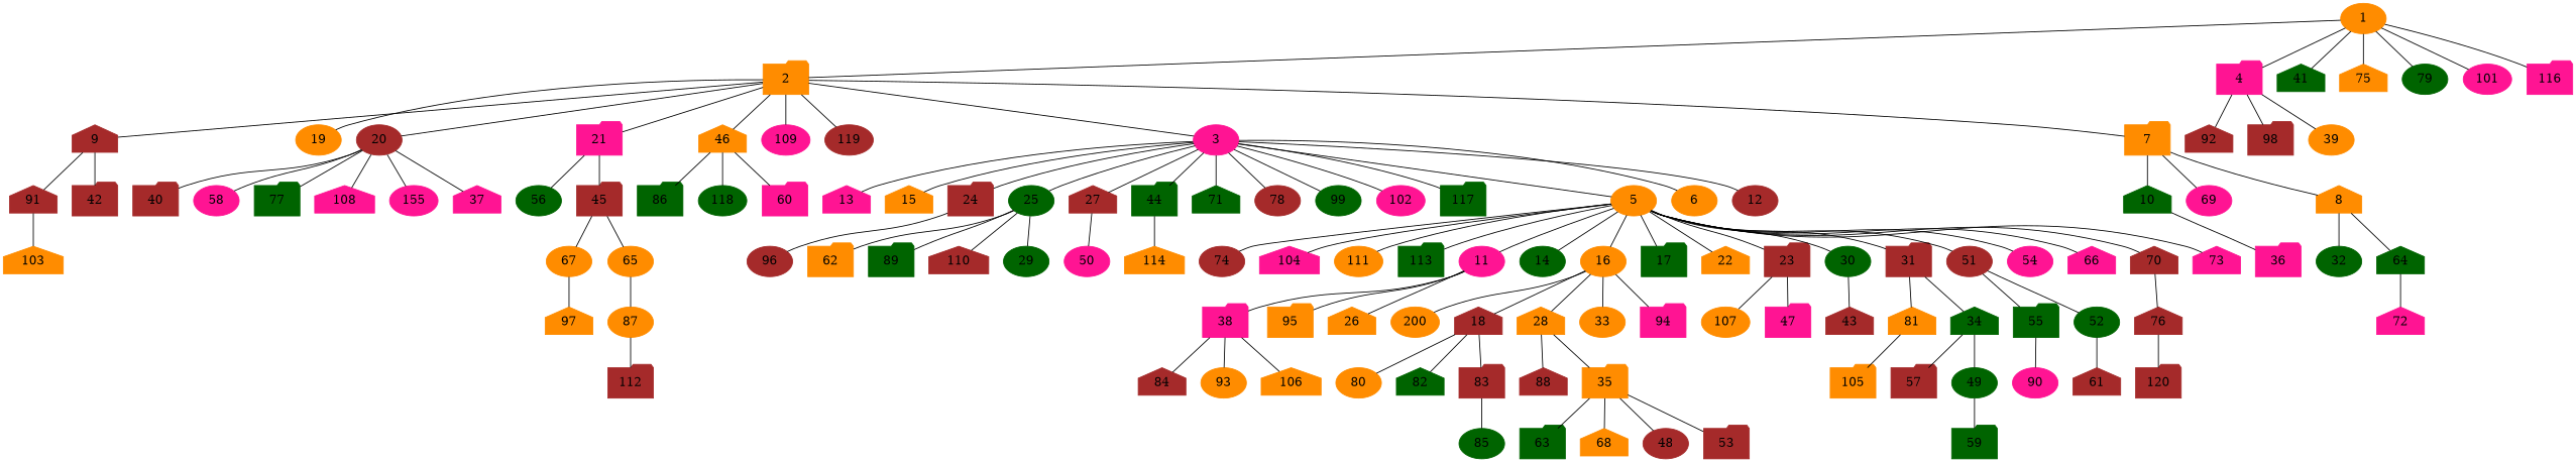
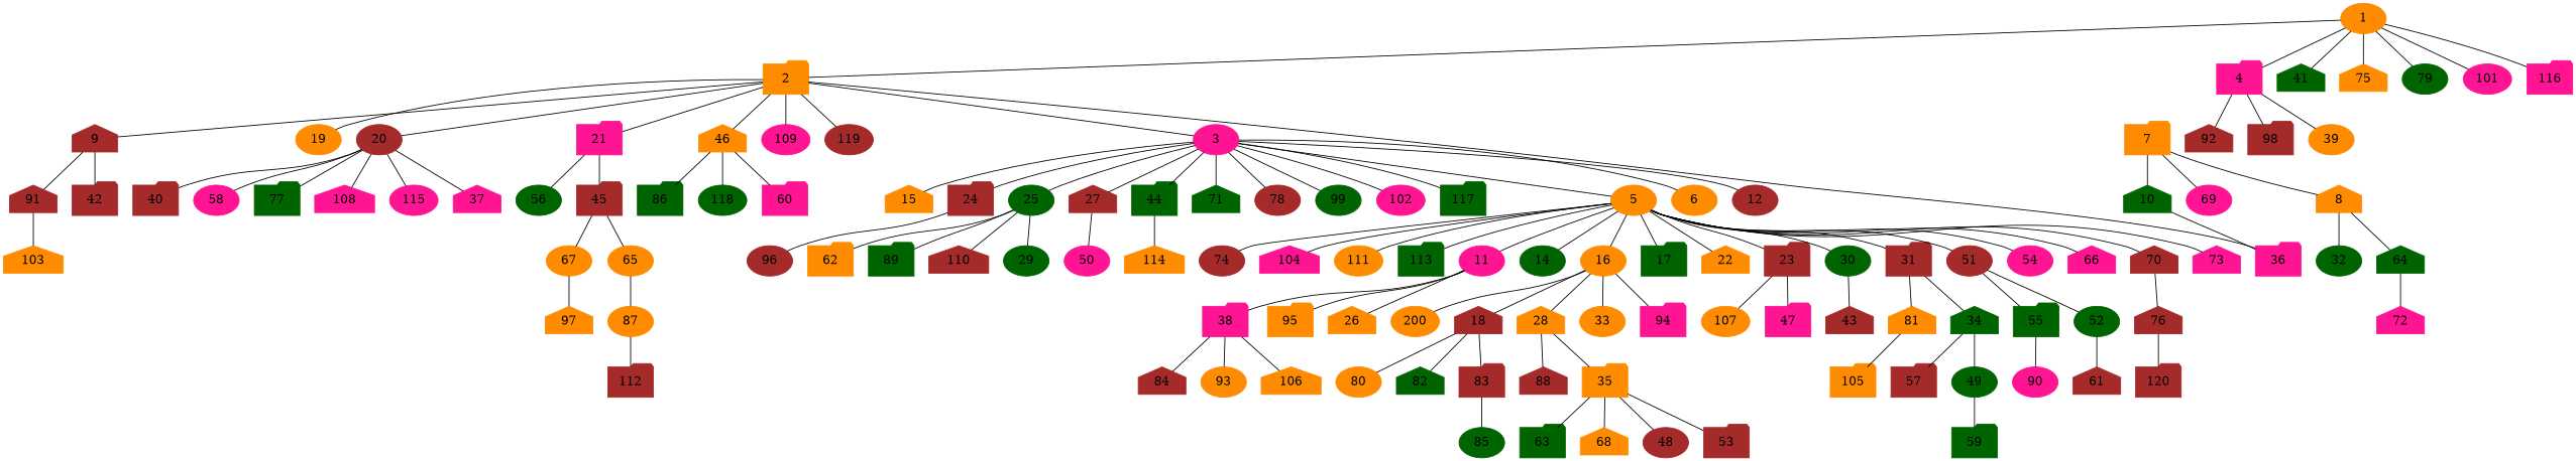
  graph {
    node [color=darkorange shape=ellipse style=filled]
    2 [shape=folder]
    1
    4 [color=deeppink shape=folder]
    41 [color=darkgreen shape=house]
    75 [shape=house]
    79 [color=darkgreen]
    101 [color=deeppink]
    116 [color=deeppink shape=folder]
    3 [color=deeppink]
    7 [shape=folder]
    9 [color=brown shape=house]
    19
    20 [color=brown]
    21 [color=deeppink shape=folder]
    46 [shape=house]
    109 [color=deeppink]
    119 [color=brown]
    39
    92 [color=brown shape=house]
    98 [color=brown shape=folder]
    5
    6
    12 [color=brown]
-   13 [color=deeppink shape=house]
    15 [shape=house]
    24 [color=brown shape=folder]
    25 [color=darkgreen]
    27 [color=brown shape=house]
    44 [color=darkgreen shape=folder]
    71 [color=darkgreen shape=house]
    78 [color=brown]
    99 [color=darkgreen]
    102 [color=deeppink]
    117 [color=darkgreen shape=folder]
    8 [shape=house]
    10 [color=darkgreen shape=house]
    69 [color=deeppink]
    42 [color=brown shape=folder]
    91 [color=brown shape=house]
    37 [color=deeppink shape=house]
    40 [color=brown shape=folder]
    58 [color=deeppink]
    77 [color=darkgreen shape=folder]
    108 [color=deeppink shape=house]
-   115 [color=deeppink label=155]
+   115 [color=deeppink]
    45 [color=brown shape=folder]
    56 [color=darkgreen]
    60 [color=deeppink shape=folder]
    86 [color=darkgreen shape=folder]
    118 [color=darkgreen]
    11 [color=deeppink]
    14 [color=darkgreen]
    16
    17 [color=darkgreen shape=folder]
    22 [shape=house]
    23 [color=brown shape=folder]
    30 [color=darkgreen]
    31 [color=brown shape=folder]
    51 [color=brown]
    54 [color=deeppink]
    66 [color=deeppink shape=house]
    70 [color=brown shape=house]
    73 [color=deeppink shape=house]
    74 [color=brown]
    104 [color=deeppink shape=house]
    111
    113 [color=darkgreen shape=folder]
    96 [color=brown]
    29 [color=darkgreen]
    62 [shape=folder]
    89 [color=darkgreen shape=folder]
    110 [color=brown shape=house]
    50 [color=deeppink]
    114 [shape=house]
    26 [shape=house]
    38 [color=deeppink shape=folder]
    95 [shape=folder]
    18 [color=brown shape=house]
    28 [shape=house]
    33
    94 [color=deeppink shape=folder]
    n82 [label=200]
    47 [color=deeppink shape=folder]
    107
    43 [color=brown shape=house]
    34 [color=darkgreen shape=house]
    81 [shape=house]
    52 [color=darkgreen]
    55 [color=darkgreen shape=folder]
    76 [color=brown shape=house]
    32 [color=darkgreen]
    64 [color=darkgreen shape=house]
    36 [color=deeppink shape=folder]
    72 [color=deeppink shape=house]
    103 [shape=house]
    84 [color=brown shape=house]
    93
    106 [shape=house]
    80
    82 [color=darkgreen shape=house]
    83 [color=brown shape=folder]
    35 [shape=folder]
    88 [color=brown shape=house]
    85 [color=darkgreen]
    65
    67
    48 [color=brown]
    53 [color=brown shape=folder]
    63 [color=darkgreen shape=folder]
    68 [shape=house]
    49 [color=darkgreen]
    57 [color=brown shape=folder]
    105 [shape=folder]
    59 [color=darkgreen shape=folder]
    87
    97 [shape=house]
    61 [color=brown shape=house]
    90 [color=deeppink]
    112 [color=brown shape=folder]
    120 [color=brown shape=folder]
    2 -- 3
-   2 -- 7
+   2 -- 36
    2 -- 9
    2 -- 19
    2 -- 20
    2 -- 21
    2 -- 46
    2 -- 109
    2 -- 119
    1 -- 2
    1 -- 4
    1 -- 41
    1 -- 75
    1 -- 79
    1 -- 101
    1 -- 116
    4 -- 39
    4 -- 92
    4 -- 98
    3 -- 5
    3 -- 6
    3 -- 12
-   3 -- 13
    3 -- 15
    3 -- 24
    3 -- 25
    3 -- 27
    3 -- 44
    3 -- 71
    3 -- 78
    3 -- 99
    3 -- 102
    3 -- 117
    7 -- 8
    7 -- 10
    7 -- 69
    9 -- 42
    9 -- 91
    20 -- 37
    20 -- 40
    20 -- 58
    20 -- 77
    20 -- 108
    20 -- 115
    21 -- 45
    21 -- 56
    46 -- 60
    46 -- 86
    46 -- 118
    5 -- 11
    5 -- 14
    5 -- 16
    5 -- 17
    5 -- 22
    5 -- 23
    5 -- 30
    5 -- 31
    5 -- 51
    5 -- 54
    5 -- 66
    5 -- 70
    5 -- 73
    5 -- 74
    5 -- 104
    5 -- 111
    5 -- 113
    24 -- 96
    25 -- 29
    25 -- 62
    25 -- 89
    25 -- 110
    27 -- 50
    44 -- 114
    8 -- 32
    8 -- 64
    10 -- 36
    91 -- 103
    45 -- 65
    45 -- 67
    11 -- 26
    11 -- 38
    11 -- 95
    16 -- 18
    16 -- 28
    16 -- 33
    16 -- 94
    16 -- n82
    23 -- 47
    23 -- 107
    30 -- 43
    31 -- 34
    31 -- 81
    51 -- 52
    51 -- 55
    70 -- 76
    38 -- 84
    38 -- 93
    38 -- 106
    18 -- 80
    18 -- 82
    18 -- 83
    28 -- 35
    28 -- 88
    34 -- 49
    34 -- 57
    81 -- 105
    52 -- 61
    55 -- 90
    76 -- 120
    64 -- 72
    83 -- 85
    35 -- 48
    35 -- 53
    35 -- 63
    35 -- 68
    65 -- 87
    67 -- 97
    49 -- 59
    87 -- 112
  }
